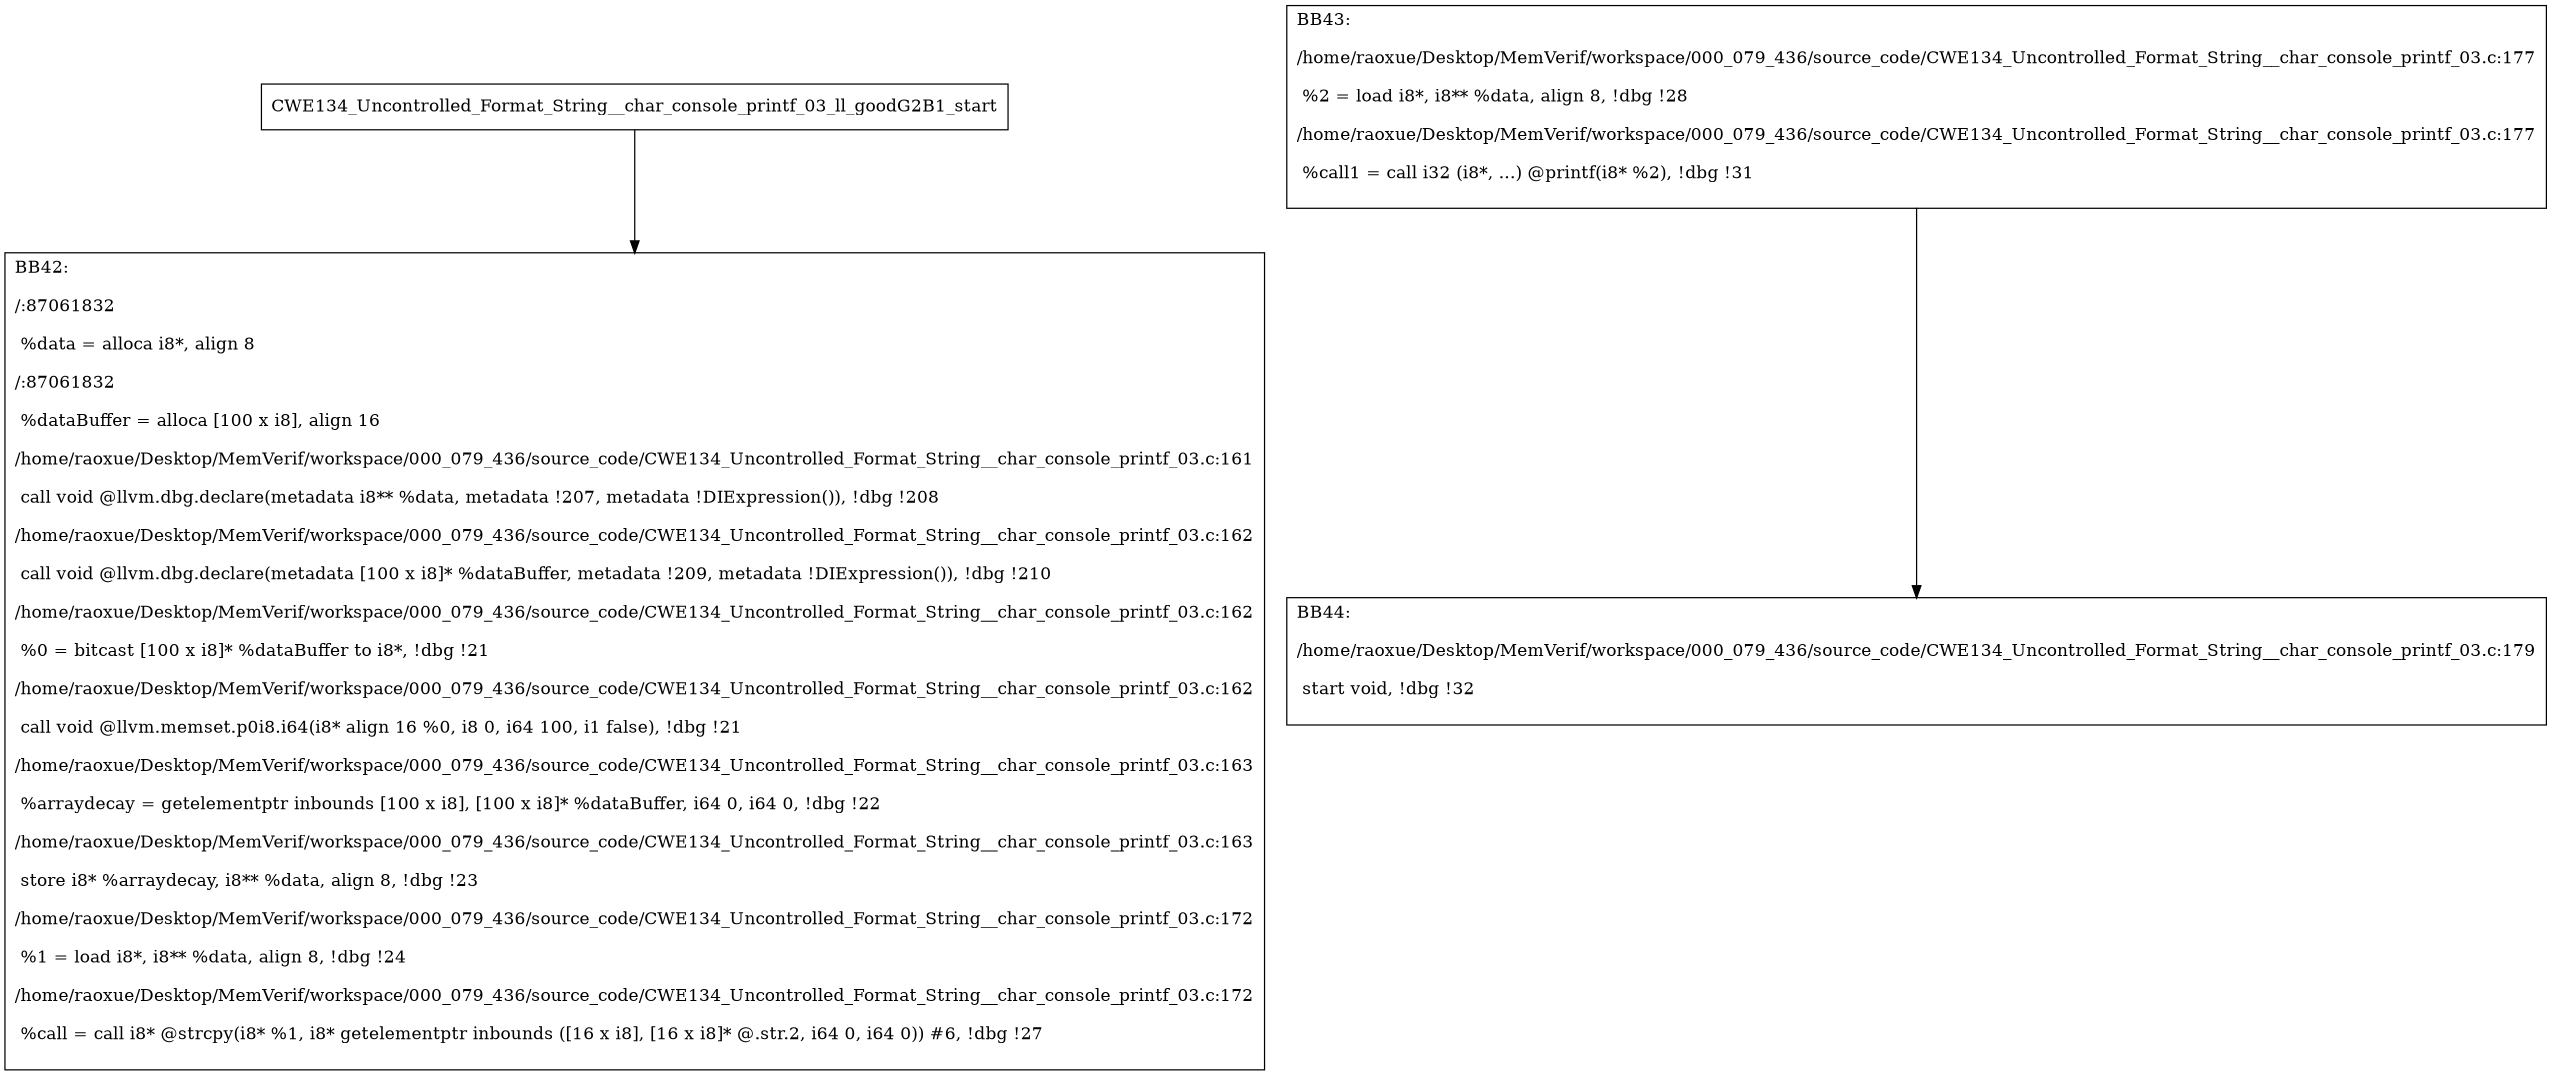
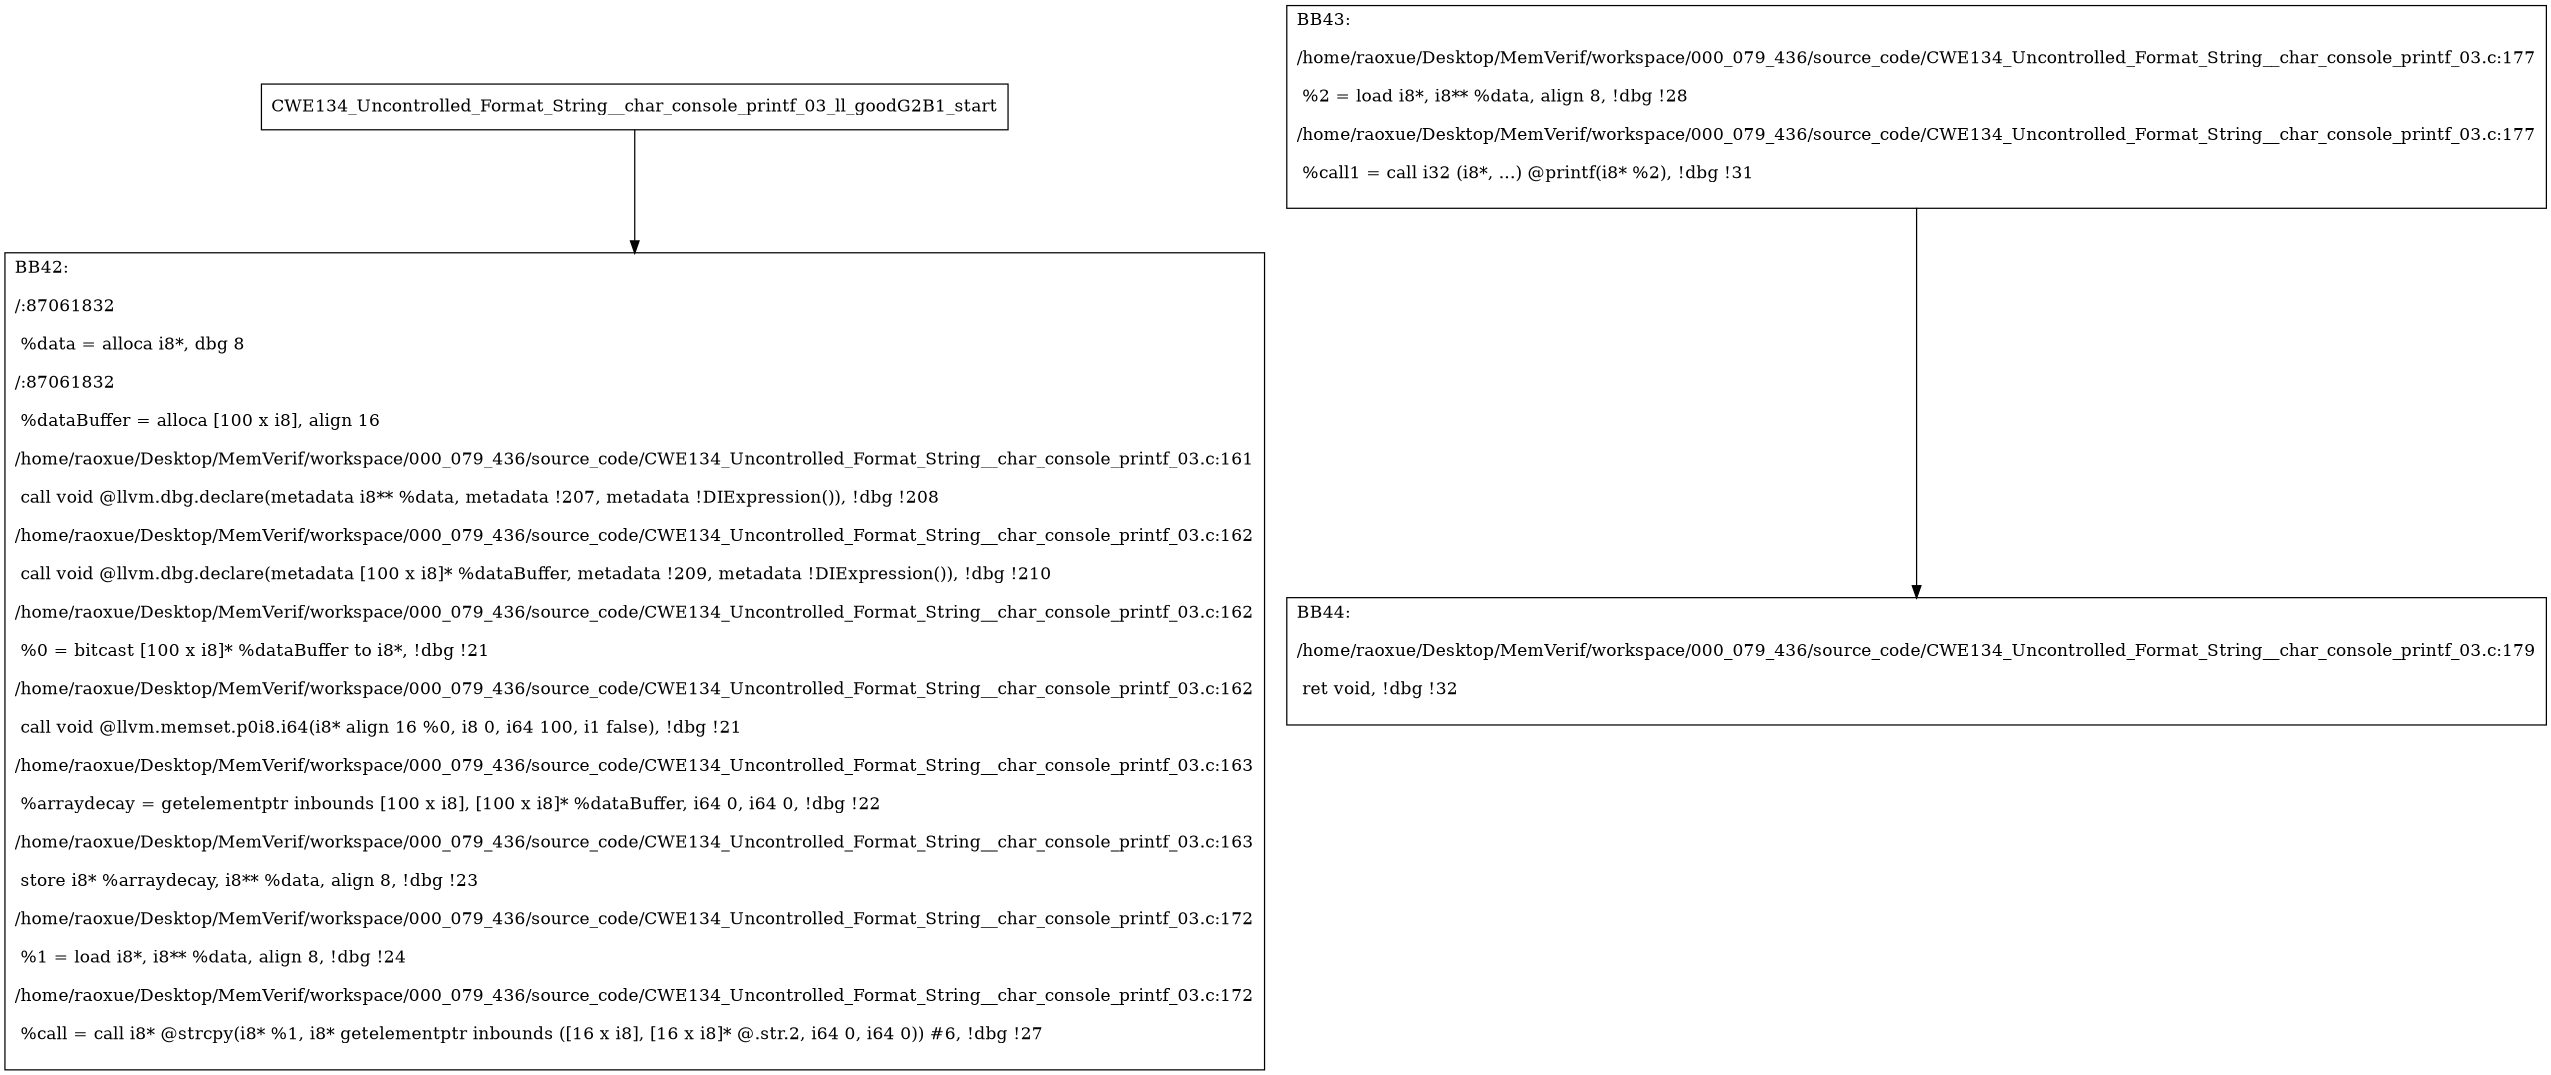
  digraph {
    node [shape=record]
    n1 [label="{CWE134_Uncontrolled_Format_String__char_console_printf_03_ll_goodG2B1_start}"]
-   n2 [label="{BB42:\l\l/:87061832\l\n  %data = alloca i8*, align 8\l\n/:87061832\l\n  %dataBuffer = alloca [100 x i8], align 16\l\n/home/raoxue/Desktop/MemVerif/workspace/000_079_436/source_code/CWE134_Uncontrolled_Format_String__char_console_printf_03.c:161\l\n  call void @llvm.dbg.declare(metadata i8** %data, metadata !207, metadata !DIExpression()), !dbg !208\l\n/home/raoxue/Desktop/MemVerif/workspace/000_079_436/source_code/CWE134_Uncontrolled_Format_String__char_console_printf_03.c:162\l\n  call void @llvm.dbg.declare(metadata [100 x i8]* %dataBuffer, metadata !209, metadata !DIExpression()), !dbg !210\l\n/home/raoxue/Desktop/MemVerif/workspace/000_079_436/source_code/CWE134_Uncontrolled_Format_String__char_console_printf_03.c:162\l\n  %0 = bitcast [100 x i8]* %dataBuffer to i8*, !dbg !21\l\n/home/raoxue/Desktop/MemVerif/workspace/000_079_436/source_code/CWE134_Uncontrolled_Format_String__char_console_printf_03.c:162\l\n  call void @llvm.memset.p0i8.i64(i8* align 16 %0, i8 0, i64 100, i1 false), !dbg !21\l\n/home/raoxue/Desktop/MemVerif/workspace/000_079_436/source_code/CWE134_Uncontrolled_Format_String__char_console_printf_03.c:163\l\n  %arraydecay = getelementptr inbounds [100 x i8], [100 x i8]* %dataBuffer, i64 0, i64 0, !dbg !22\l\n/home/raoxue/Desktop/MemVerif/workspace/000_079_436/source_code/CWE134_Uncontrolled_Format_String__char_console_printf_03.c:163\l\n  store i8* %arraydecay, i8** %data, align 8, !dbg !23\l\n/home/raoxue/Desktop/MemVerif/workspace/000_079_436/source_code/CWE134_Uncontrolled_Format_String__char_console_printf_03.c:172\l\n  %1 = load i8*, i8** %data, align 8, !dbg !24\l\n/home/raoxue/Desktop/MemVerif/workspace/000_079_436/source_code/CWE134_Uncontrolled_Format_String__char_console_printf_03.c:172\l\n  %call = call i8* @strcpy(i8* %1, i8* getelementptr inbounds ([16 x i8], [16 x i8]* @.str.2, i64 0, i64 0)) #6, !dbg !27\l\n}"]
+   n2 [label="{BB42:\l\l/:87061832\l\n  %data = alloca i8*, dbg 8\l\n/:87061832\l\n  %dataBuffer = alloca [100 x i8], align 16\l\n/home/raoxue/Desktop/MemVerif/workspace/000_079_436/source_code/CWE134_Uncontrolled_Format_String__char_console_printf_03.c:161\l\n  call void @llvm.dbg.declare(metadata i8** %data, metadata !207, metadata !DIExpression()), !dbg !208\l\n/home/raoxue/Desktop/MemVerif/workspace/000_079_436/source_code/CWE134_Uncontrolled_Format_String__char_console_printf_03.c:162\l\n  call void @llvm.dbg.declare(metadata [100 x i8]* %dataBuffer, metadata !209, metadata !DIExpression()), !dbg !210\l\n/home/raoxue/Desktop/MemVerif/workspace/000_079_436/source_code/CWE134_Uncontrolled_Format_String__char_console_printf_03.c:162\l\n  %0 = bitcast [100 x i8]* %dataBuffer to i8*, !dbg !21\l\n/home/raoxue/Desktop/MemVerif/workspace/000_079_436/source_code/CWE134_Uncontrolled_Format_String__char_console_printf_03.c:162\l\n  call void @llvm.memset.p0i8.i64(i8* align 16 %0, i8 0, i64 100, i1 false), !dbg !21\l\n/home/raoxue/Desktop/MemVerif/workspace/000_079_436/source_code/CWE134_Uncontrolled_Format_String__char_console_printf_03.c:163\l\n  %arraydecay = getelementptr inbounds [100 x i8], [100 x i8]* %dataBuffer, i64 0, i64 0, !dbg !22\l\n/home/raoxue/Desktop/MemVerif/workspace/000_079_436/source_code/CWE134_Uncontrolled_Format_String__char_console_printf_03.c:163\l\n  store i8* %arraydecay, i8** %data, align 8, !dbg !23\l\n/home/raoxue/Desktop/MemVerif/workspace/000_079_436/source_code/CWE134_Uncontrolled_Format_String__char_console_printf_03.c:172\l\n  %1 = load i8*, i8** %data, align 8, !dbg !24\l\n/home/raoxue/Desktop/MemVerif/workspace/000_079_436/source_code/CWE134_Uncontrolled_Format_String__char_console_printf_03.c:172\l\n  %call = call i8* @strcpy(i8* %1, i8* getelementptr inbounds ([16 x i8], [16 x i8]* @.str.2, i64 0, i64 0)) #6, !dbg !27\l\n}"]
    n3 [label="{BB43:\l\l/home/raoxue/Desktop/MemVerif/workspace/000_079_436/source_code/CWE134_Uncontrolled_Format_String__char_console_printf_03.c:177\l\n  %2 = load i8*, i8** %data, align 8, !dbg !28\l\n/home/raoxue/Desktop/MemVerif/workspace/000_079_436/source_code/CWE134_Uncontrolled_Format_String__char_console_printf_03.c:177\l\n  %call1 = call i32 (i8*, ...) @printf(i8* %2), !dbg !31\l\n}"]
-   n4 [label="{BB44:\l\l/home/raoxue/Desktop/MemVerif/workspace/000_079_436/source_code/CWE134_Uncontrolled_Format_String__char_console_printf_03.c:179\l\n  start void, !dbg !32\l\n}"]
+   n4 [label="{BB44:\l\l/home/raoxue/Desktop/MemVerif/workspace/000_079_436/source_code/CWE134_Uncontrolled_Format_String__char_console_printf_03.c:179\l\n  ret void, !dbg !32\l\n}"]
    n1 -> n2
    n3 -> n4
  }
